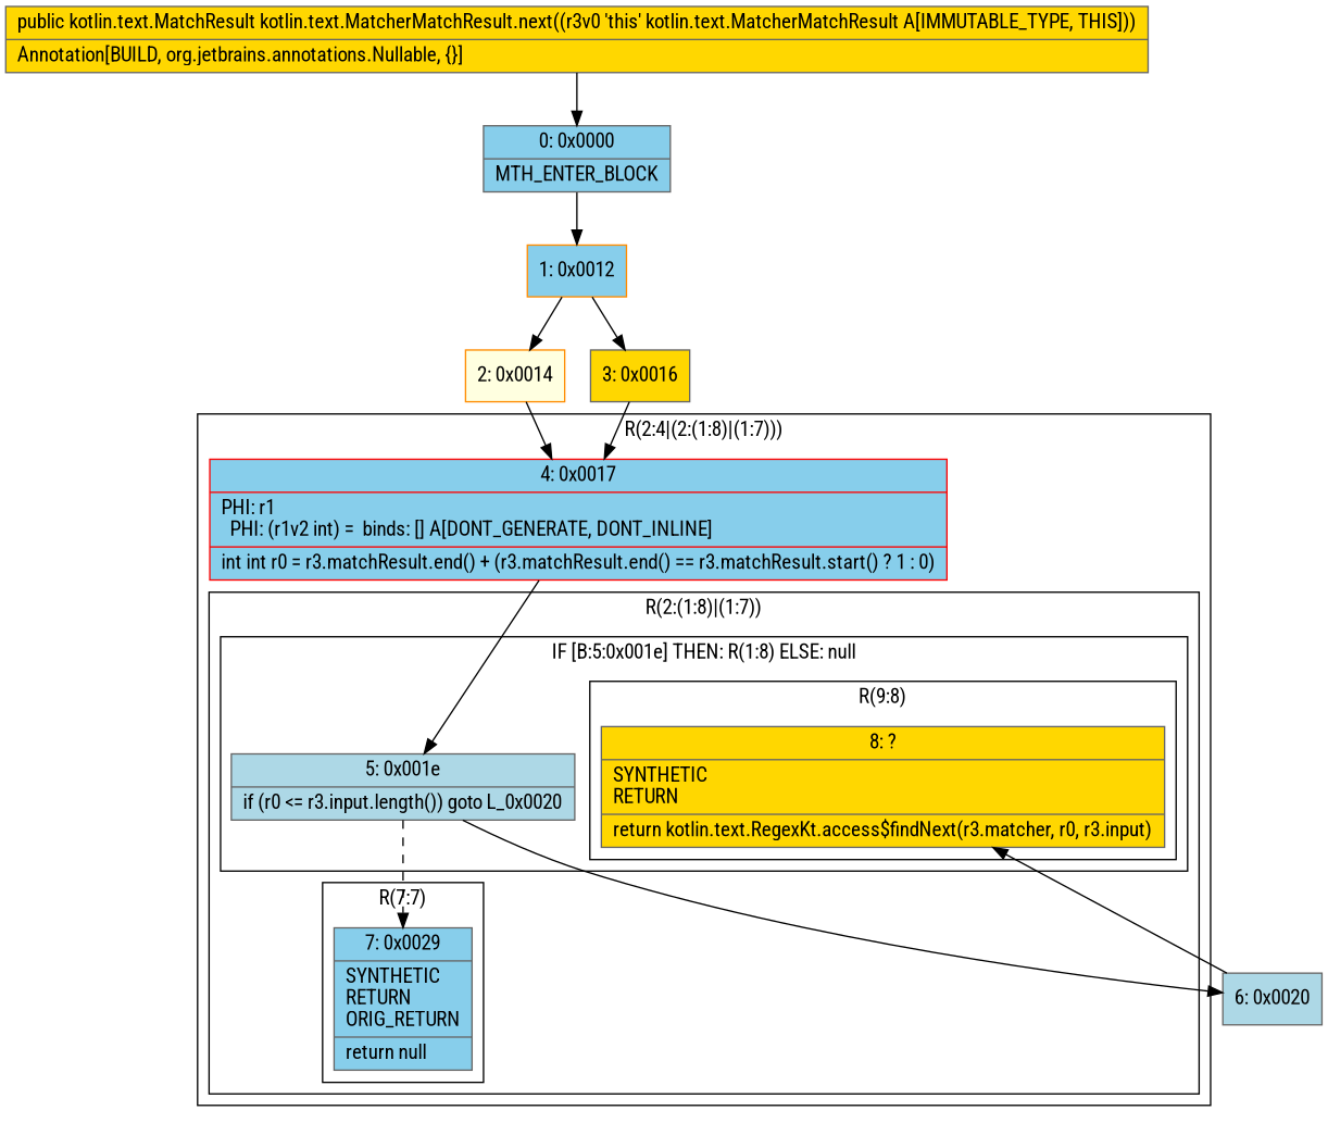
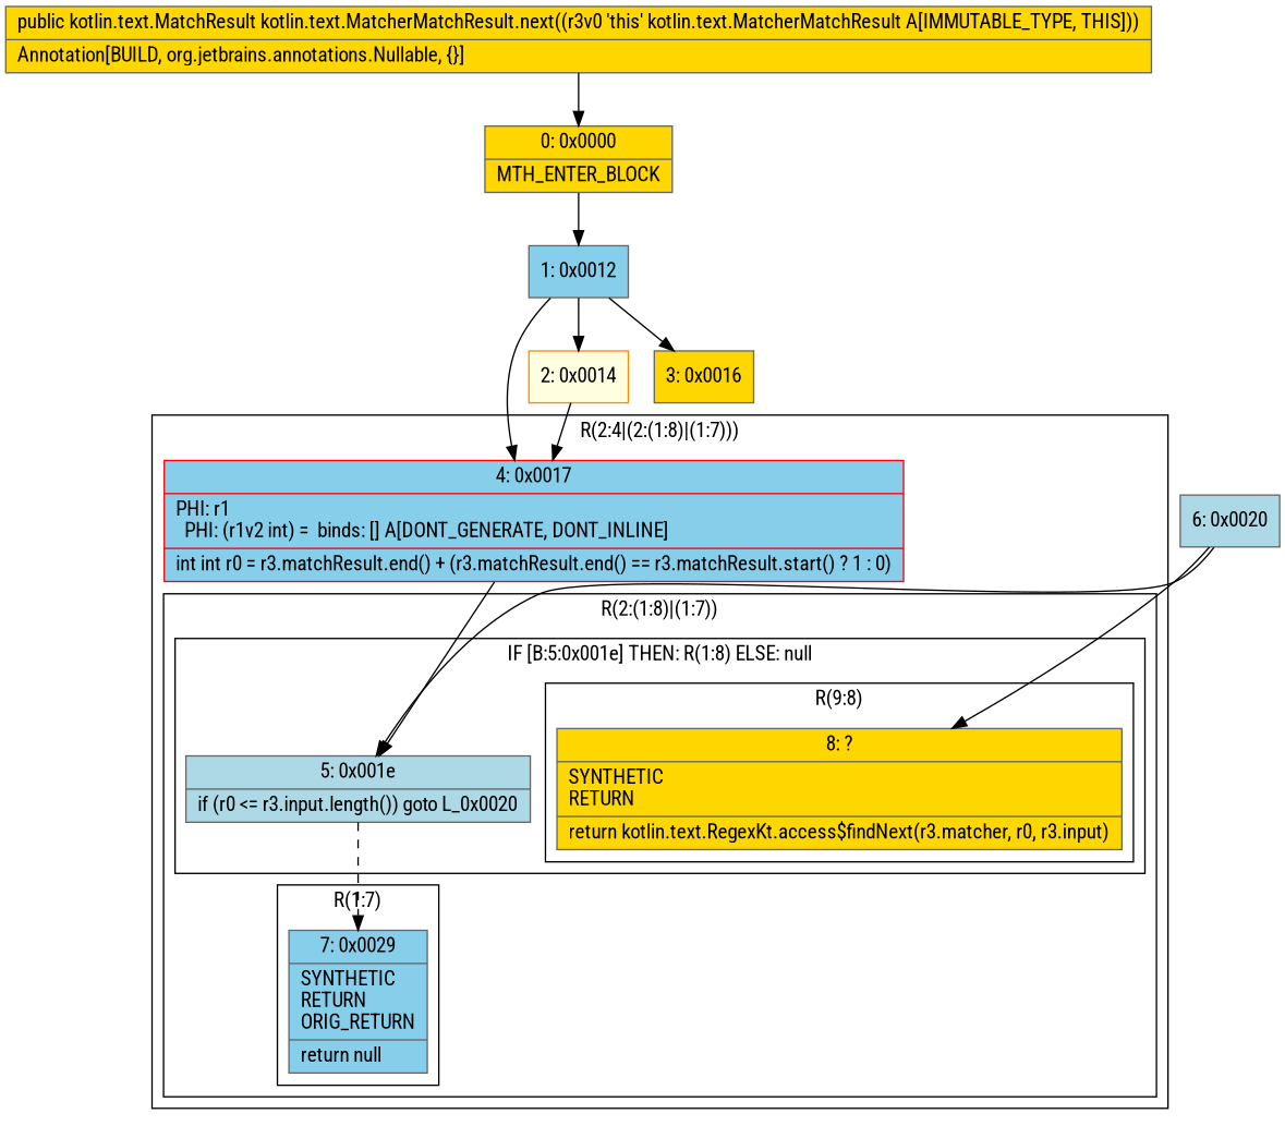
  digraph {
    fontname="Roboto Condensed"
    node [color=gray40 fillcolor=skyblue fontname="Roboto Condensed" shape=record style=filled]
    edge [fontname="Roboto Condensed"]
    n1 [fillcolor=gold label="{8\:\ ?|SYNTHETIC\lRETURN\l|return kotlin.text.RegexKt.access$findNext(r3.matcher, r0, r3.input)\l}"]
    n2 [fillcolor=lightblue label="{5\:\ 0x001e|if (r0 \<= r3.input.length()) goto L_0x0020\l}"]
    n3 [label="{7\:\ 0x0029|SYNTHETIC\lRETURN\lORIG_RETURN\l|return null\l}"]
    n4 [color=red label="{4\:\ 0x0017|PHI: r1 \l  PHI: (r1v2 int) =  binds: [] A[DONT_GENERATE, DONT_INLINE]\l|int int r0 = r3.matchResult.end() + (r3.matchResult.end() == r3.matchResult.start() ? 1 : 0)\l}"]
    n5 [fillcolor=lightblue label="{6\:\ 0x0020}"]
-   n6 [label="{0\:\ 0x0000|MTH_ENTER_BLOCK\l}"]
-   n7 [color=darkorange label="{1\:\ 0x0012}"]
+   n6 [fillcolor=gold label="{0\:\ 0x0000|MTH_ENTER_BLOCK\l}"]
+   n7 [label="{1\:\ 0x0012}"]
    n8 [color=darkorange fillcolor=lightyellow label="{2\:\ 0x0014}"]
    n9 [fillcolor=gold label="{3\:\ 0x0016}"]
    n10 [fillcolor=gold label="{public kotlin.text.MatchResult kotlin.text.MatcherMatchResult.next((r3v0 'this' kotlin.text.MatcherMatchResult A[IMMUTABLE_TYPE, THIS]))  | Annotation[BUILD, org.jetbrains.annotations.Nullable, \{\}]\l}"]
    subgraph cluster_1 {
      label="R(2:4|(2:(1:8)|(1:7)))"
      n4
      subgraph cluster_2 {
        label="R(2:(1:8)|(1:7))"
        subgraph cluster_3 {
          label="IF [B:5:0x001e] THEN: R(1:8) ELSE: null"
          n2
          subgraph cluster_4 {
            label="R(9:8)"
            n1
          }
        }
        subgraph cluster_5 {
-         label="R(7:7)"
+         label="R(1:7)"
          n3
        }
      }
    }
    n2 -> n3 [style=dashed]
-   n2 -> n5
+   n5 -> n2
    n4 -> n2
    n5 -> n1
    n6 -> n7
    n7 -> n8
    n7 -> n9
    n8 -> n4
-   n9 -> n4
+   n7 -> n4
    n10 -> n6
  }
